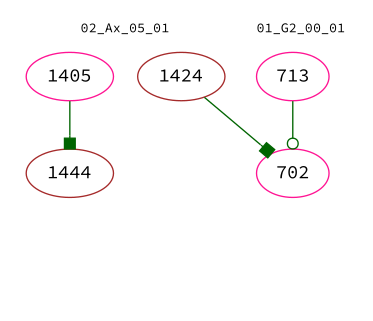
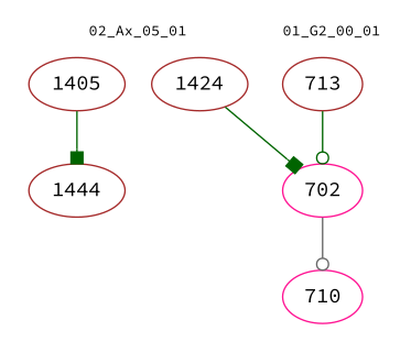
  digraph {
    fontname="Source Code Pro"
    node [color=brown fontname="Source Code Pro"]
    edge [arrowhead=box color=darkgreen fontname="Source Code Pro"]
    n1 [label=1424]
-   n2 [color=deeppink label=1405]
+   n2 [label=1405]
    n3 [label=1444]
-   n4 [color=deeppink label=713]
+   n4 [label=713]
    n5 [color=deeppink label=702]
+   n6 [color=deeppink label=710]
    subgraph cluster_1 {
      color=white
      fontsize=10
      label="02_Ax_05_01"
      n1
      n2
      n3
    }
    subgraph cluster_2 {
      color=white
      fontsize=10
      label="01_G2_00_01"
      n4
      n5
+     n6
    }
    n1 -> n5
    n2 -> n3
    n4 -> n5 [arrowhead=odot]
+   n5 -> n6 [arrowhead=odot color=gray40]
  }
